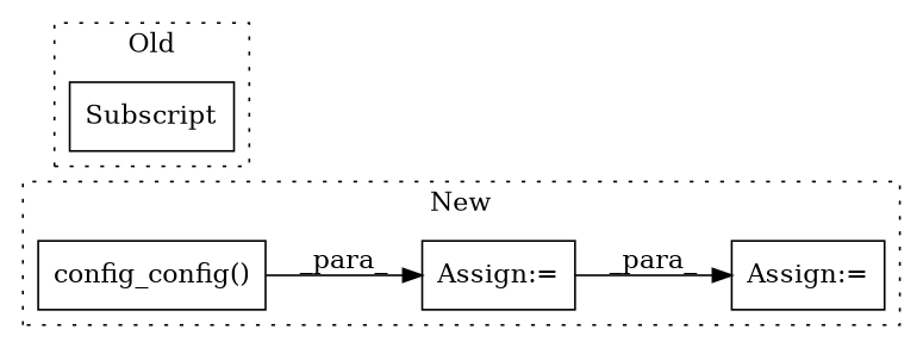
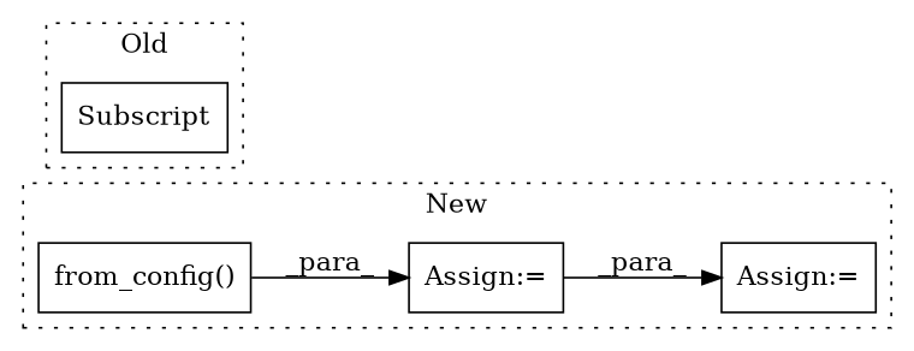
  digraph {
    rankdir=LR
    node [a=68 l=3 shape=box]
-   n1 [a=75 l="20,1" label="config_config()" s="1450,1484"]
+   n1 [a=75 l="20,1" label="from_config()" s="1450,1484"]
    n2 [label="Assign:=" s=2020]
    n3 [label="Assign:=" s=1447]
    n4 [a=63 l="20,0" label=Subscript s="1989,0"]
    subgraph cluster_1 {
      label=New
      style=dotted
      n1
      n2
      n3
    }
    subgraph cluster_2 {
      label=Old
      style=dotted
      n4
    }
    n1 -> n3 [label=_para_]
    n3 -> n2 [label=_para_]
  }
